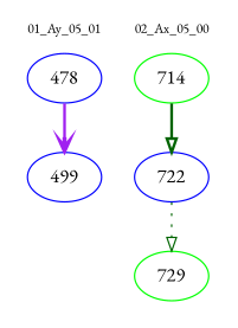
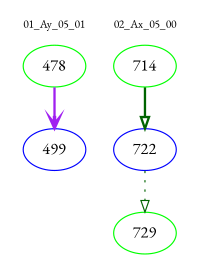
  digraph {
    fontname="EB Garamond"
    node [color=green fontname="EB Garamond"]
    edge [arrowhead=onormal color=darkgreen fontname="EB Garamond" style=bold]
-   n1 [color=blue label=478]
+   n1 [label=478]
    n2 [color=blue label=499]
    n3 [label=714]
    n4 [color=blue label=722]
    n5 [label=729]
    subgraph cluster_1 {
      color=white
      fontsize=10
      label="01_Ay_05_01"
      n1
      n2
    }
    subgraph cluster_2 {
      color=white
      fontsize=10
      label="02_Ax_05_00"
      n3
      n4
      n5
    }
    n1 -> n2 [arrowhead=vee color=purple]
    n3 -> n4
    n4 -> n5 [style=dotted]
  }
